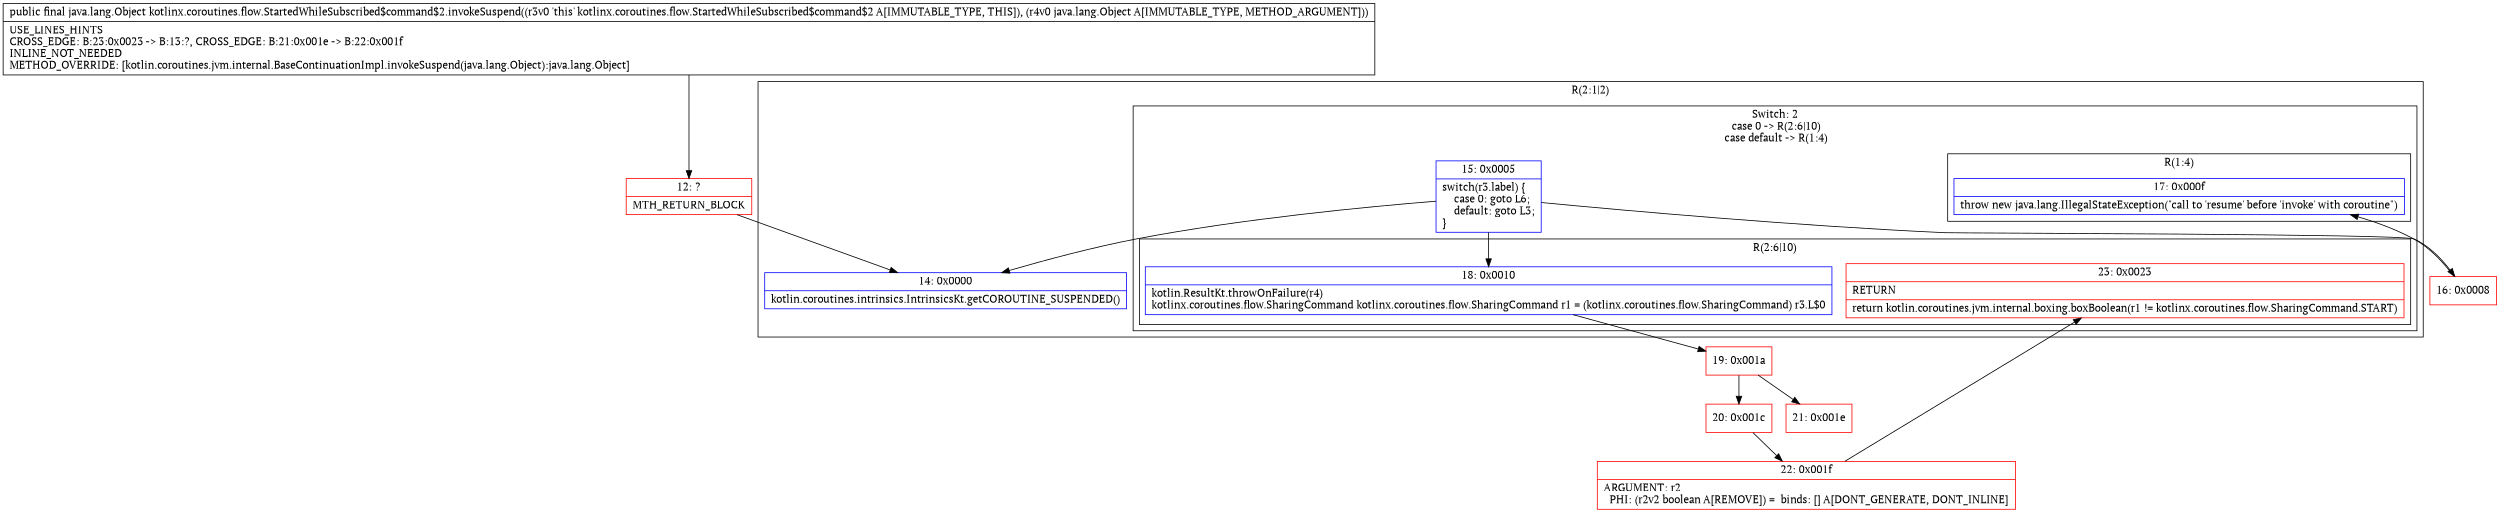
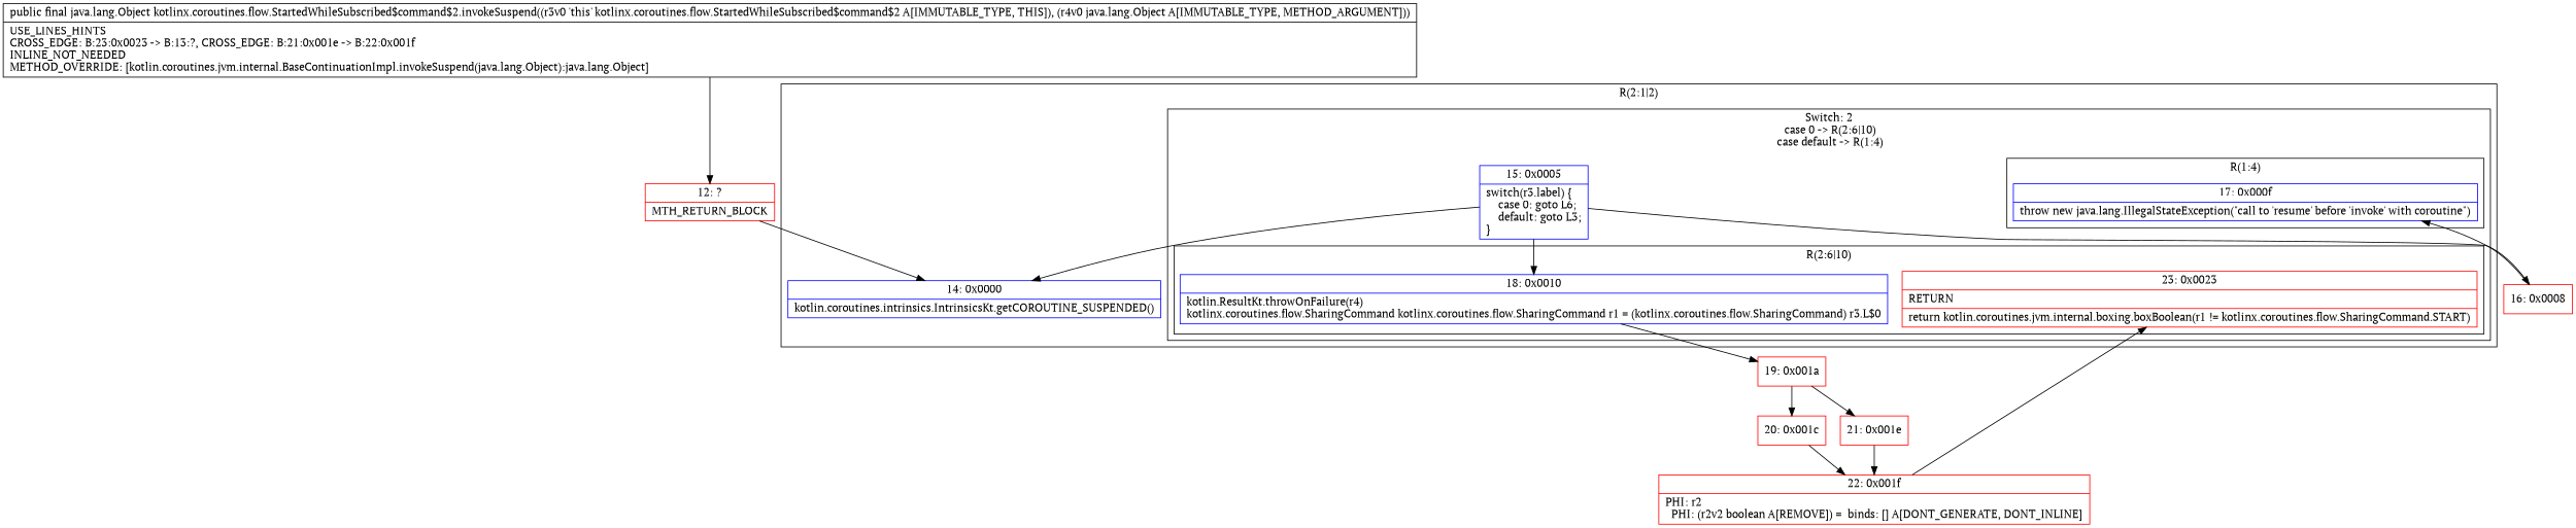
  digraph {
    fontname="PT Serif"
    node [color=red fontname="PT Serif" shape=record]
    edge [fontname="PT Serif"]
    n1 [color=blue label="{18\:\ 0x0010|kotlin.ResultKt.throwOnFailure(r4)\lkotlinx.coroutines.flow.SharingCommand kotlinx.coroutines.flow.SharingCommand r1 = (kotlinx.coroutines.flow.SharingCommand) r3.L$0\l}"]
    n2 [label="{23\:\ 0x0023|RETURN\l|return kotlin.coroutines.jvm.internal.boxing.boxBoolean(r1 != kotlinx.coroutines.flow.SharingCommand.START)\l}"]
    n3 [color=blue label="{17\:\ 0x000f|throw new java.lang.IllegalStateException(\"call to 'resume' before 'invoke' with coroutine\")\l}"]
    n4 [color=blue label="{15\:\ 0x0005|switch(r3.label) \{\l    case 0: goto L6;\l    default: goto L3;\l\}\l}"]
    n5 [color=blue label="{14\:\ 0x0000|kotlin.coroutines.intrinsics.IntrinsicsKt.getCOROUTINE_SUSPENDED()\l}"]
    n6 [label="{19\:\ 0x001a}"]
    n7 [label="{16\:\ 0x0008}"]
    n8 [label="{20\:\ 0x001c}"]
    n9 [label="{21\:\ 0x001e}"]
    n10 [label="{12\:\ ?|MTH_RETURN_BLOCK\l}"]
-   n11 [label="{22\:\ 0x001f|ARGUMENT: r2 \l  PHI: (r2v2 boolean A[REMOVE]) =  binds: [] A[DONT_GENERATE, DONT_INLINE]\l}"]
+   n11 [label="{22\:\ 0x001f|PHI: r2 \l  PHI: (r2v2 boolean A[REMOVE]) =  binds: [] A[DONT_GENERATE, DONT_INLINE]\l}"]
    n12 [label="{public final java.lang.Object kotlinx.coroutines.flow.StartedWhileSubscribed$command$2.invokeSuspend((r3v0 'this' kotlinx.coroutines.flow.StartedWhileSubscribed$command$2 A[IMMUTABLE_TYPE, THIS]), (r4v0 java.lang.Object A[IMMUTABLE_TYPE, METHOD_ARGUMENT]))  | USE_LINES_HINTS\lCROSS_EDGE: B:23:0x0023 \-\> B:13:?, CROSS_EDGE: B:21:0x001e \-\> B:22:0x001f\lINLINE_NOT_NEEDED\lMETHOD_OVERRIDE: [kotlin.coroutines.jvm.internal.BaseContinuationImpl.invokeSuspend(java.lang.Object):java.lang.Object]\l}" color=""]
    subgraph cluster_1 {
      label="R(2:1|2)"
      n5
      subgraph cluster_2 {
        label="Switch: 2\n case 0 -> R(2:6|10)\n case default -> R(1:4)"
        n4
        subgraph cluster_3 {
          label="R(2:6|10)"
          n1
          n2
        }
        subgraph cluster_4 {
          label="R(1:4)"
          n3
        }
      }
    }
    n1 -> n6
    n4 -> n1
    n4 -> n5
    n4 -> n7
    n6 -> n8
    n6 -> n9
    n7 -> n3
    n8 -> n11
+   n9 -> n11
    n10 -> n5
    n11 -> n2
    n12 -> n10
  }
